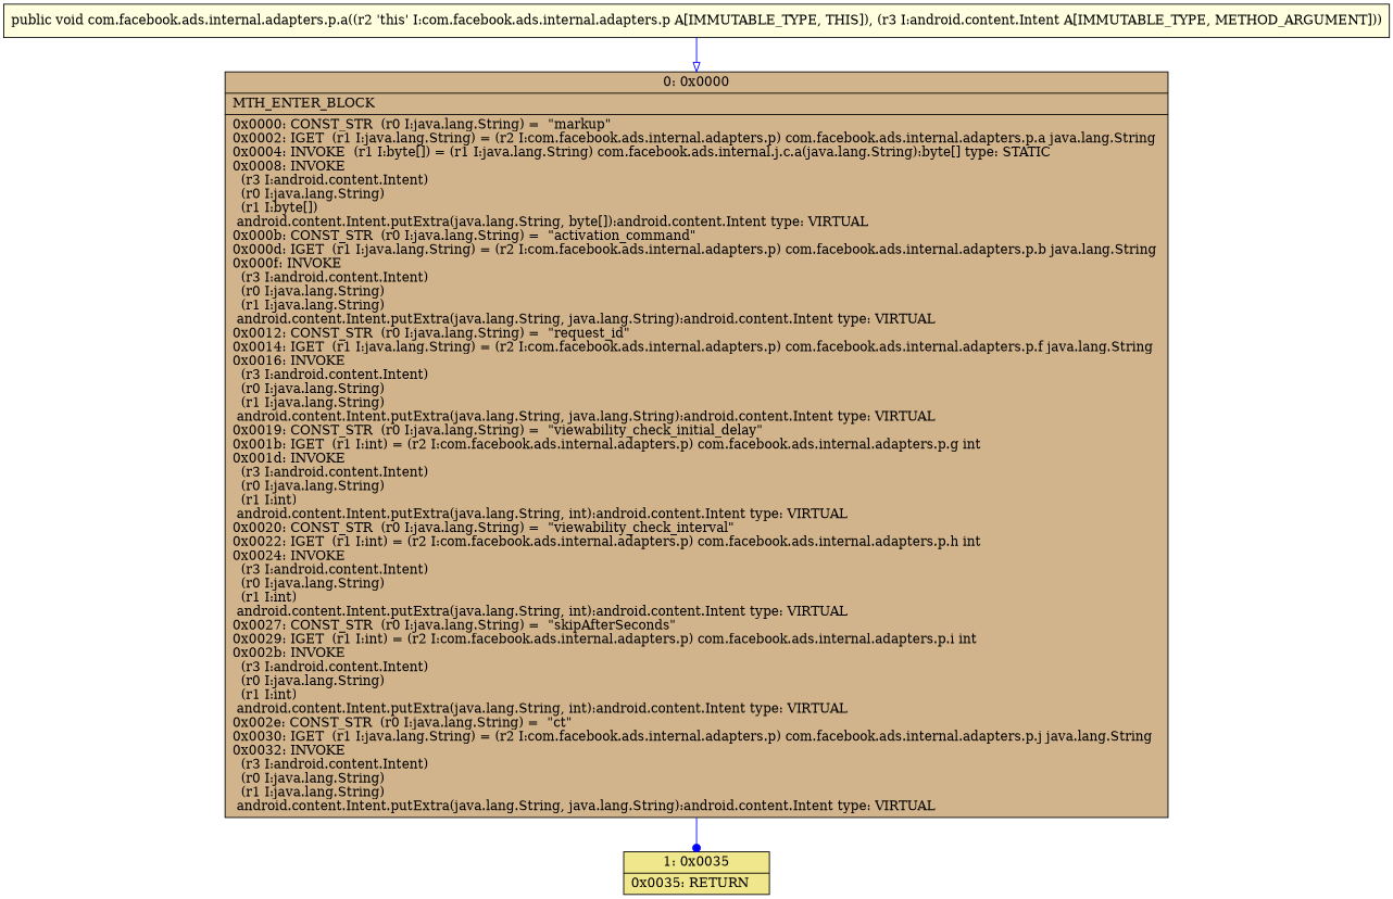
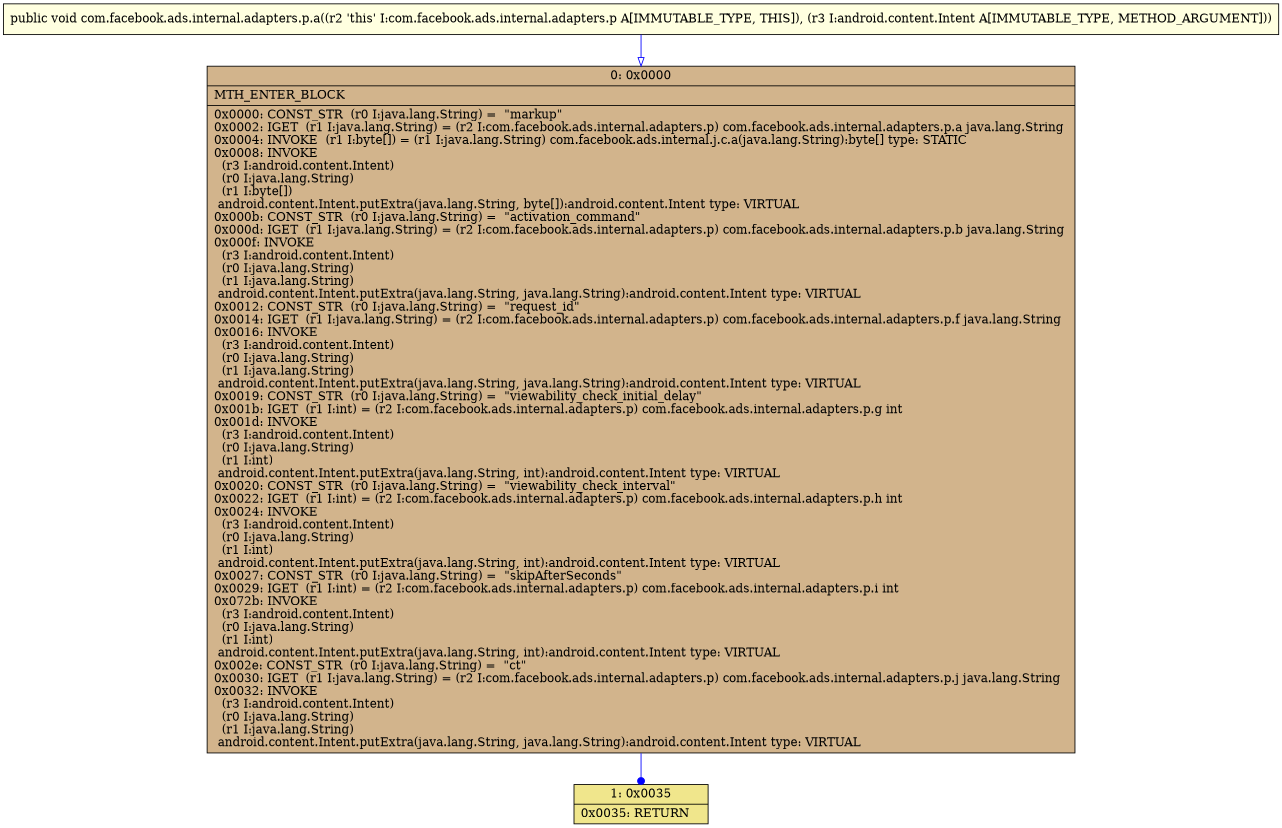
  digraph {
    node [shape=record style=filled]
    edge [color=blue]
-   n1 [label="{0\:\ 0x0000|MTH_ENTER_BLOCK\l|0x0000: CONST_STR  (r0 I:java.lang.String) =  \"markup\" \l0x0002: IGET  (r1 I:java.lang.String) = (r2 I:com.facebook.ads.internal.adapters.p) com.facebook.ads.internal.adapters.p.a java.lang.String \l0x0004: INVOKE  (r1 I:byte[]) = (r1 I:java.lang.String) com.facebook.ads.internal.j.c.a(java.lang.String):byte[] type: STATIC \l0x0008: INVOKE  \l  (r3 I:android.content.Intent)\l  (r0 I:java.lang.String)\l  (r1 I:byte[])\l android.content.Intent.putExtra(java.lang.String, byte[]):android.content.Intent type: VIRTUAL \l0x000b: CONST_STR  (r0 I:java.lang.String) =  \"activation_command\" \l0x000d: IGET  (r1 I:java.lang.String) = (r2 I:com.facebook.ads.internal.adapters.p) com.facebook.ads.internal.adapters.p.b java.lang.String \l0x000f: INVOKE  \l  (r3 I:android.content.Intent)\l  (r0 I:java.lang.String)\l  (r1 I:java.lang.String)\l android.content.Intent.putExtra(java.lang.String, java.lang.String):android.content.Intent type: VIRTUAL \l0x0012: CONST_STR  (r0 I:java.lang.String) =  \"request_id\" \l0x0014: IGET  (r1 I:java.lang.String) = (r2 I:com.facebook.ads.internal.adapters.p) com.facebook.ads.internal.adapters.p.f java.lang.String \l0x0016: INVOKE  \l  (r3 I:android.content.Intent)\l  (r0 I:java.lang.String)\l  (r1 I:java.lang.String)\l android.content.Intent.putExtra(java.lang.String, java.lang.String):android.content.Intent type: VIRTUAL \l0x0019: CONST_STR  (r0 I:java.lang.String) =  \"viewability_check_initial_delay\" \l0x001b: IGET  (r1 I:int) = (r2 I:com.facebook.ads.internal.adapters.p) com.facebook.ads.internal.adapters.p.g int \l0x001d: INVOKE  \l  (r3 I:android.content.Intent)\l  (r0 I:java.lang.String)\l  (r1 I:int)\l android.content.Intent.putExtra(java.lang.String, int):android.content.Intent type: VIRTUAL \l0x0020: CONST_STR  (r0 I:java.lang.String) =  \"viewability_check_interval\" \l0x0022: IGET  (r1 I:int) = (r2 I:com.facebook.ads.internal.adapters.p) com.facebook.ads.internal.adapters.p.h int \l0x0024: INVOKE  \l  (r3 I:android.content.Intent)\l  (r0 I:java.lang.String)\l  (r1 I:int)\l android.content.Intent.putExtra(java.lang.String, int):android.content.Intent type: VIRTUAL \l0x0027: CONST_STR  (r0 I:java.lang.String) =  \"skipAfterSeconds\" \l0x0029: IGET  (r1 I:int) = (r2 I:com.facebook.ads.internal.adapters.p) com.facebook.ads.internal.adapters.p.i int \l0x002b: INVOKE  \l  (r3 I:android.content.Intent)\l  (r0 I:java.lang.String)\l  (r1 I:int)\l android.content.Intent.putExtra(java.lang.String, int):android.content.Intent type: VIRTUAL \l0x002e: CONST_STR  (r0 I:java.lang.String) =  \"ct\" \l0x0030: IGET  (r1 I:java.lang.String) = (r2 I:com.facebook.ads.internal.adapters.p) com.facebook.ads.internal.adapters.p.j java.lang.String \l0x0032: INVOKE  \l  (r3 I:android.content.Intent)\l  (r0 I:java.lang.String)\l  (r1 I:java.lang.String)\l android.content.Intent.putExtra(java.lang.String, java.lang.String):android.content.Intent type: VIRTUAL \l}" fillcolor=tan]
+   n1 [label="{0\:\ 0x0000|MTH_ENTER_BLOCK\l|0x0000: CONST_STR  (r0 I:java.lang.String) =  \"markup\" \l0x0002: IGET  (r1 I:java.lang.String) = (r2 I:com.facebook.ads.internal.adapters.p) com.facebook.ads.internal.adapters.p.a java.lang.String \l0x0004: INVOKE  (r1 I:byte[]) = (r1 I:java.lang.String) com.facebook.ads.internal.j.c.a(java.lang.String):byte[] type: STATIC \l0x0008: INVOKE  \l  (r3 I:android.content.Intent)\l  (r0 I:java.lang.String)\l  (r1 I:byte[])\l android.content.Intent.putExtra(java.lang.String, byte[]):android.content.Intent type: VIRTUAL \l0x000b: CONST_STR  (r0 I:java.lang.String) =  \"activation_command\" \l0x000d: IGET  (r1 I:java.lang.String) = (r2 I:com.facebook.ads.internal.adapters.p) com.facebook.ads.internal.adapters.p.b java.lang.String \l0x000f: INVOKE  \l  (r3 I:android.content.Intent)\l  (r0 I:java.lang.String)\l  (r1 I:java.lang.String)\l android.content.Intent.putExtra(java.lang.String, java.lang.String):android.content.Intent type: VIRTUAL \l0x0012: CONST_STR  (r0 I:java.lang.String) =  \"request_id\" \l0x0014: IGET  (r1 I:java.lang.String) = (r2 I:com.facebook.ads.internal.adapters.p) com.facebook.ads.internal.adapters.p.f java.lang.String \l0x0016: INVOKE  \l  (r3 I:android.content.Intent)\l  (r0 I:java.lang.String)\l  (r1 I:java.lang.String)\l android.content.Intent.putExtra(java.lang.String, java.lang.String):android.content.Intent type: VIRTUAL \l0x0019: CONST_STR  (r0 I:java.lang.String) =  \"viewability_check_initial_delay\" \l0x001b: IGET  (r1 I:int) = (r2 I:com.facebook.ads.internal.adapters.p) com.facebook.ads.internal.adapters.p.g int \l0x001d: INVOKE  \l  (r3 I:android.content.Intent)\l  (r0 I:java.lang.String)\l  (r1 I:int)\l android.content.Intent.putExtra(java.lang.String, int):android.content.Intent type: VIRTUAL \l0x0020: CONST_STR  (r0 I:java.lang.String) =  \"viewability_check_interval\" \l0x0022: IGET  (r1 I:int) = (r2 I:com.facebook.ads.internal.adapters.p) com.facebook.ads.internal.adapters.p.h int \l0x0024: INVOKE  \l  (r3 I:android.content.Intent)\l  (r0 I:java.lang.String)\l  (r1 I:int)\l android.content.Intent.putExtra(java.lang.String, int):android.content.Intent type: VIRTUAL \l0x0027: CONST_STR  (r0 I:java.lang.String) =  \"skipAfterSeconds\" \l0x0029: IGET  (r1 I:int) = (r2 I:com.facebook.ads.internal.adapters.p) com.facebook.ads.internal.adapters.p.i int \l0x072b: INVOKE  \l  (r3 I:android.content.Intent)\l  (r0 I:java.lang.String)\l  (r1 I:int)\l android.content.Intent.putExtra(java.lang.String, int):android.content.Intent type: VIRTUAL \l0x002e: CONST_STR  (r0 I:java.lang.String) =  \"ct\" \l0x0030: IGET  (r1 I:java.lang.String) = (r2 I:com.facebook.ads.internal.adapters.p) com.facebook.ads.internal.adapters.p.j java.lang.String \l0x0032: INVOKE  \l  (r3 I:android.content.Intent)\l  (r0 I:java.lang.String)\l  (r1 I:java.lang.String)\l android.content.Intent.putExtra(java.lang.String, java.lang.String):android.content.Intent type: VIRTUAL \l}" fillcolor=tan]
    n2 [label="{1\:\ 0x0035|0x0035: RETURN   \l}" fillcolor=khaki]
    n3 [label="{public void com.facebook.ads.internal.adapters.p.a((r2 'this' I:com.facebook.ads.internal.adapters.p A[IMMUTABLE_TYPE, THIS]), (r3 I:android.content.Intent A[IMMUTABLE_TYPE, METHOD_ARGUMENT])) }" fillcolor=lightyellow]
    n1 -> n2 [arrowhead=dot]
    n3 -> n1 [arrowhead=onormal]
  }
